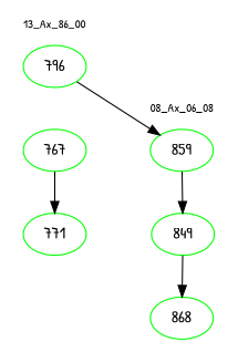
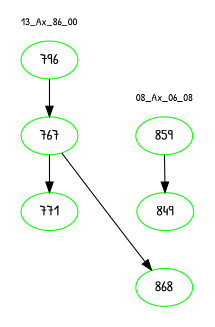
  digraph {
    fontname="Patrick Hand"
    node [color=green fontname="Patrick Hand"]
    edge [color=black fontname="Patrick Hand"]
    n1 [label=796]
    n2 [label=767]
    n3 [label=771]
    n4 [label=859]
    n5 [label=849]
    n6 [label=868]
    subgraph cluster_1 {
      color=white
      fontsize=10
      label="13_Ax_86_00"
      n1
      n2
      n3
    }
    subgraph cluster_2 {
      color=white
      fontsize=10
      label="08_Ax_06_08"
      n4
      n5
      n6
    }
-   n1 -> n4
+   n1 -> n2
    n2 -> n3
    n4 -> n5
-   n5 -> n6
+   n2 -> n6
  }
